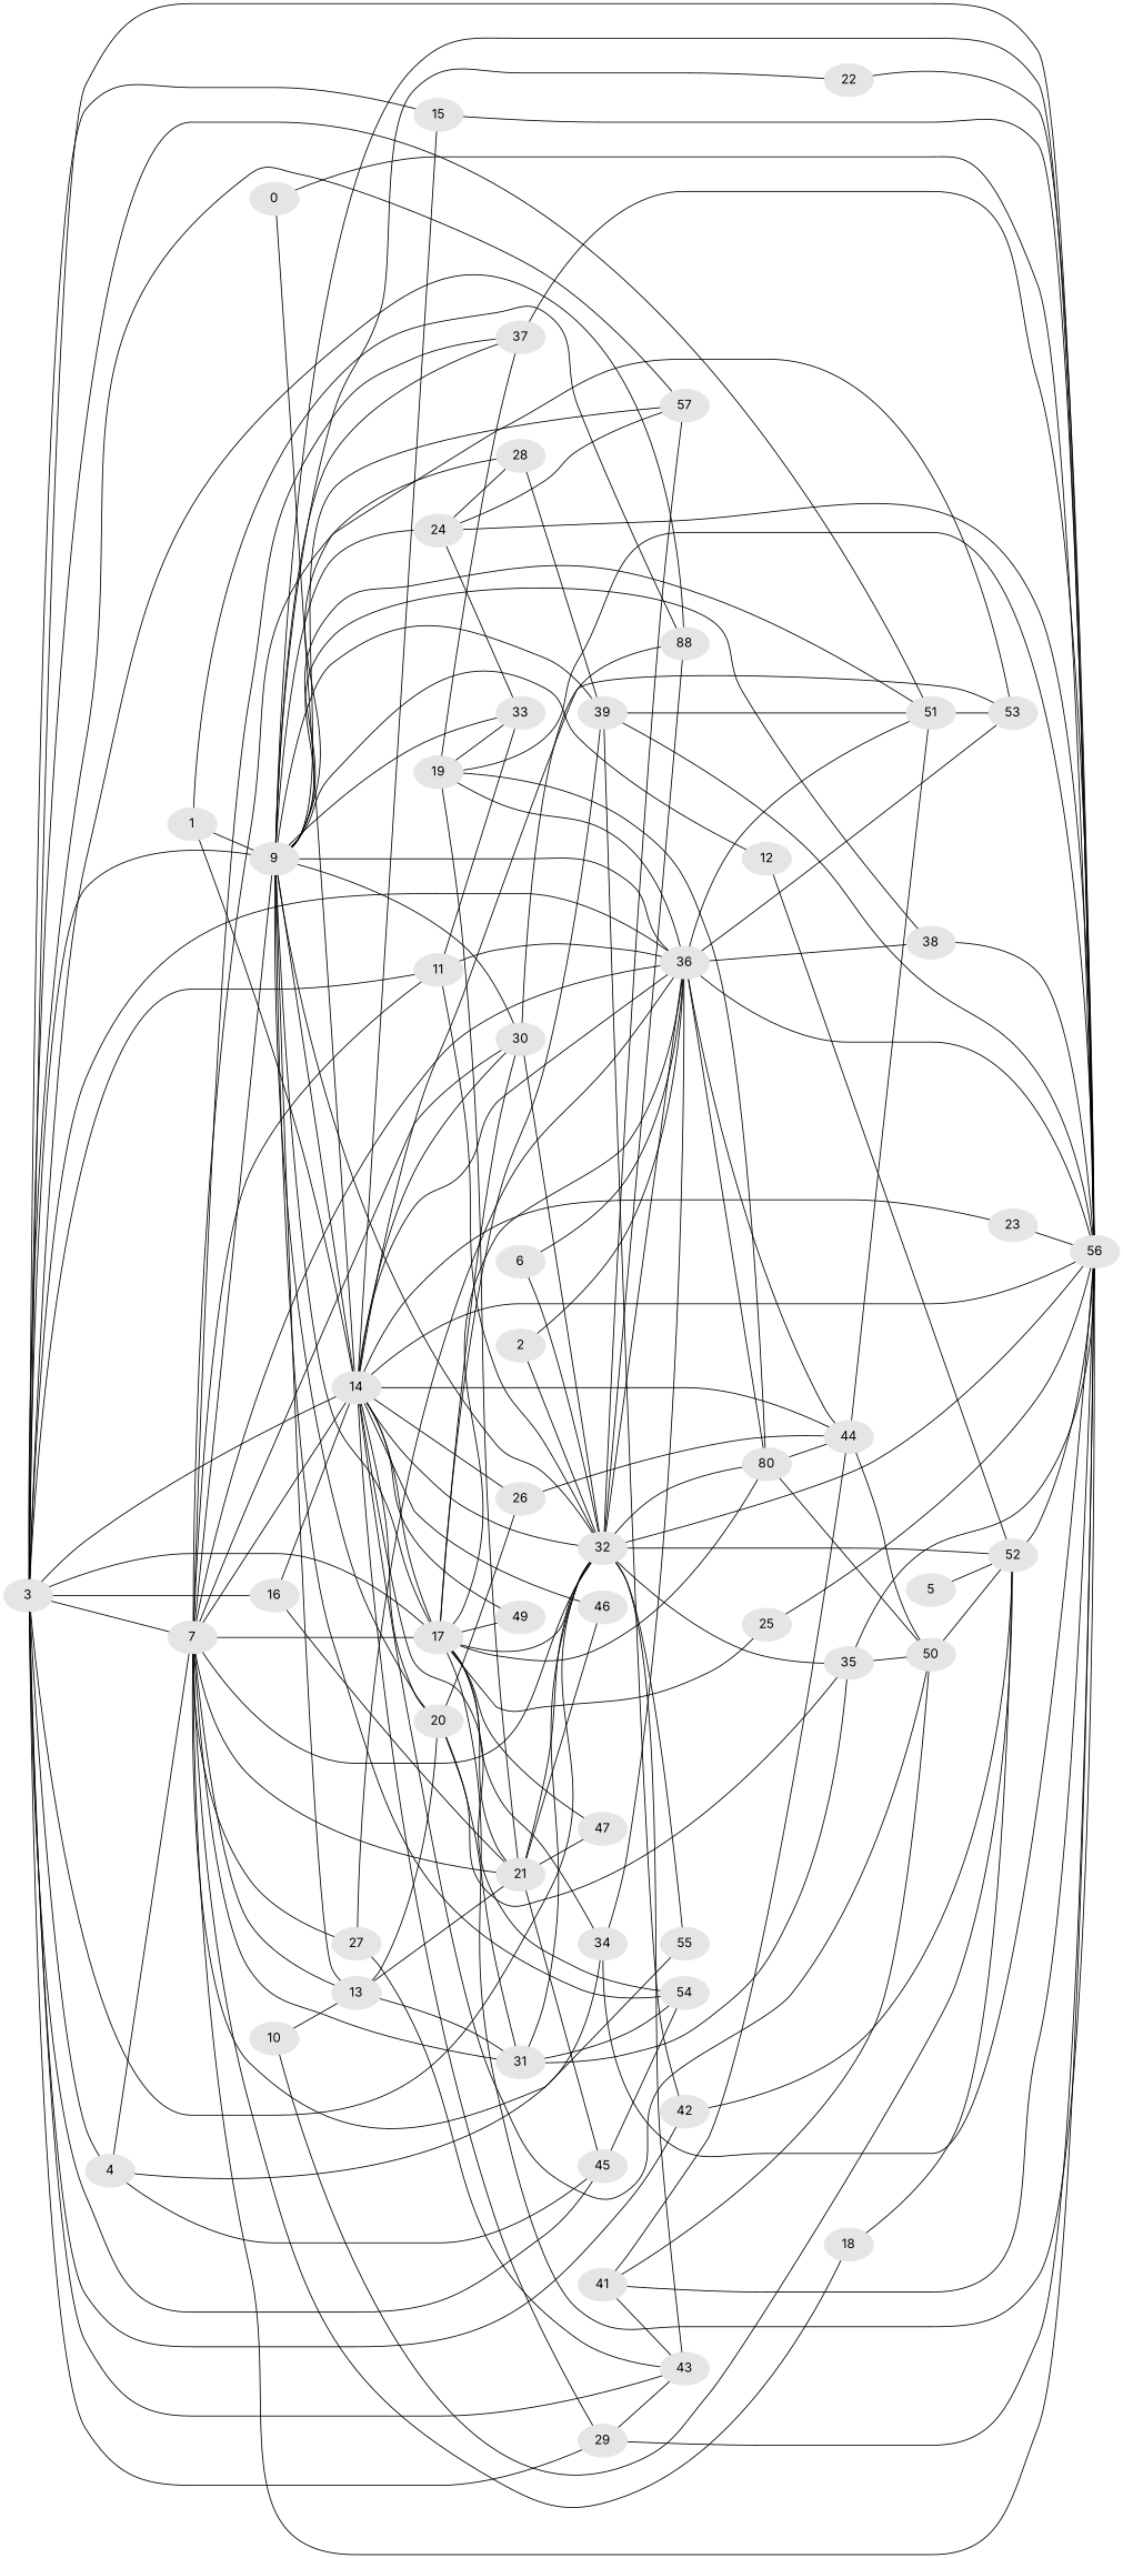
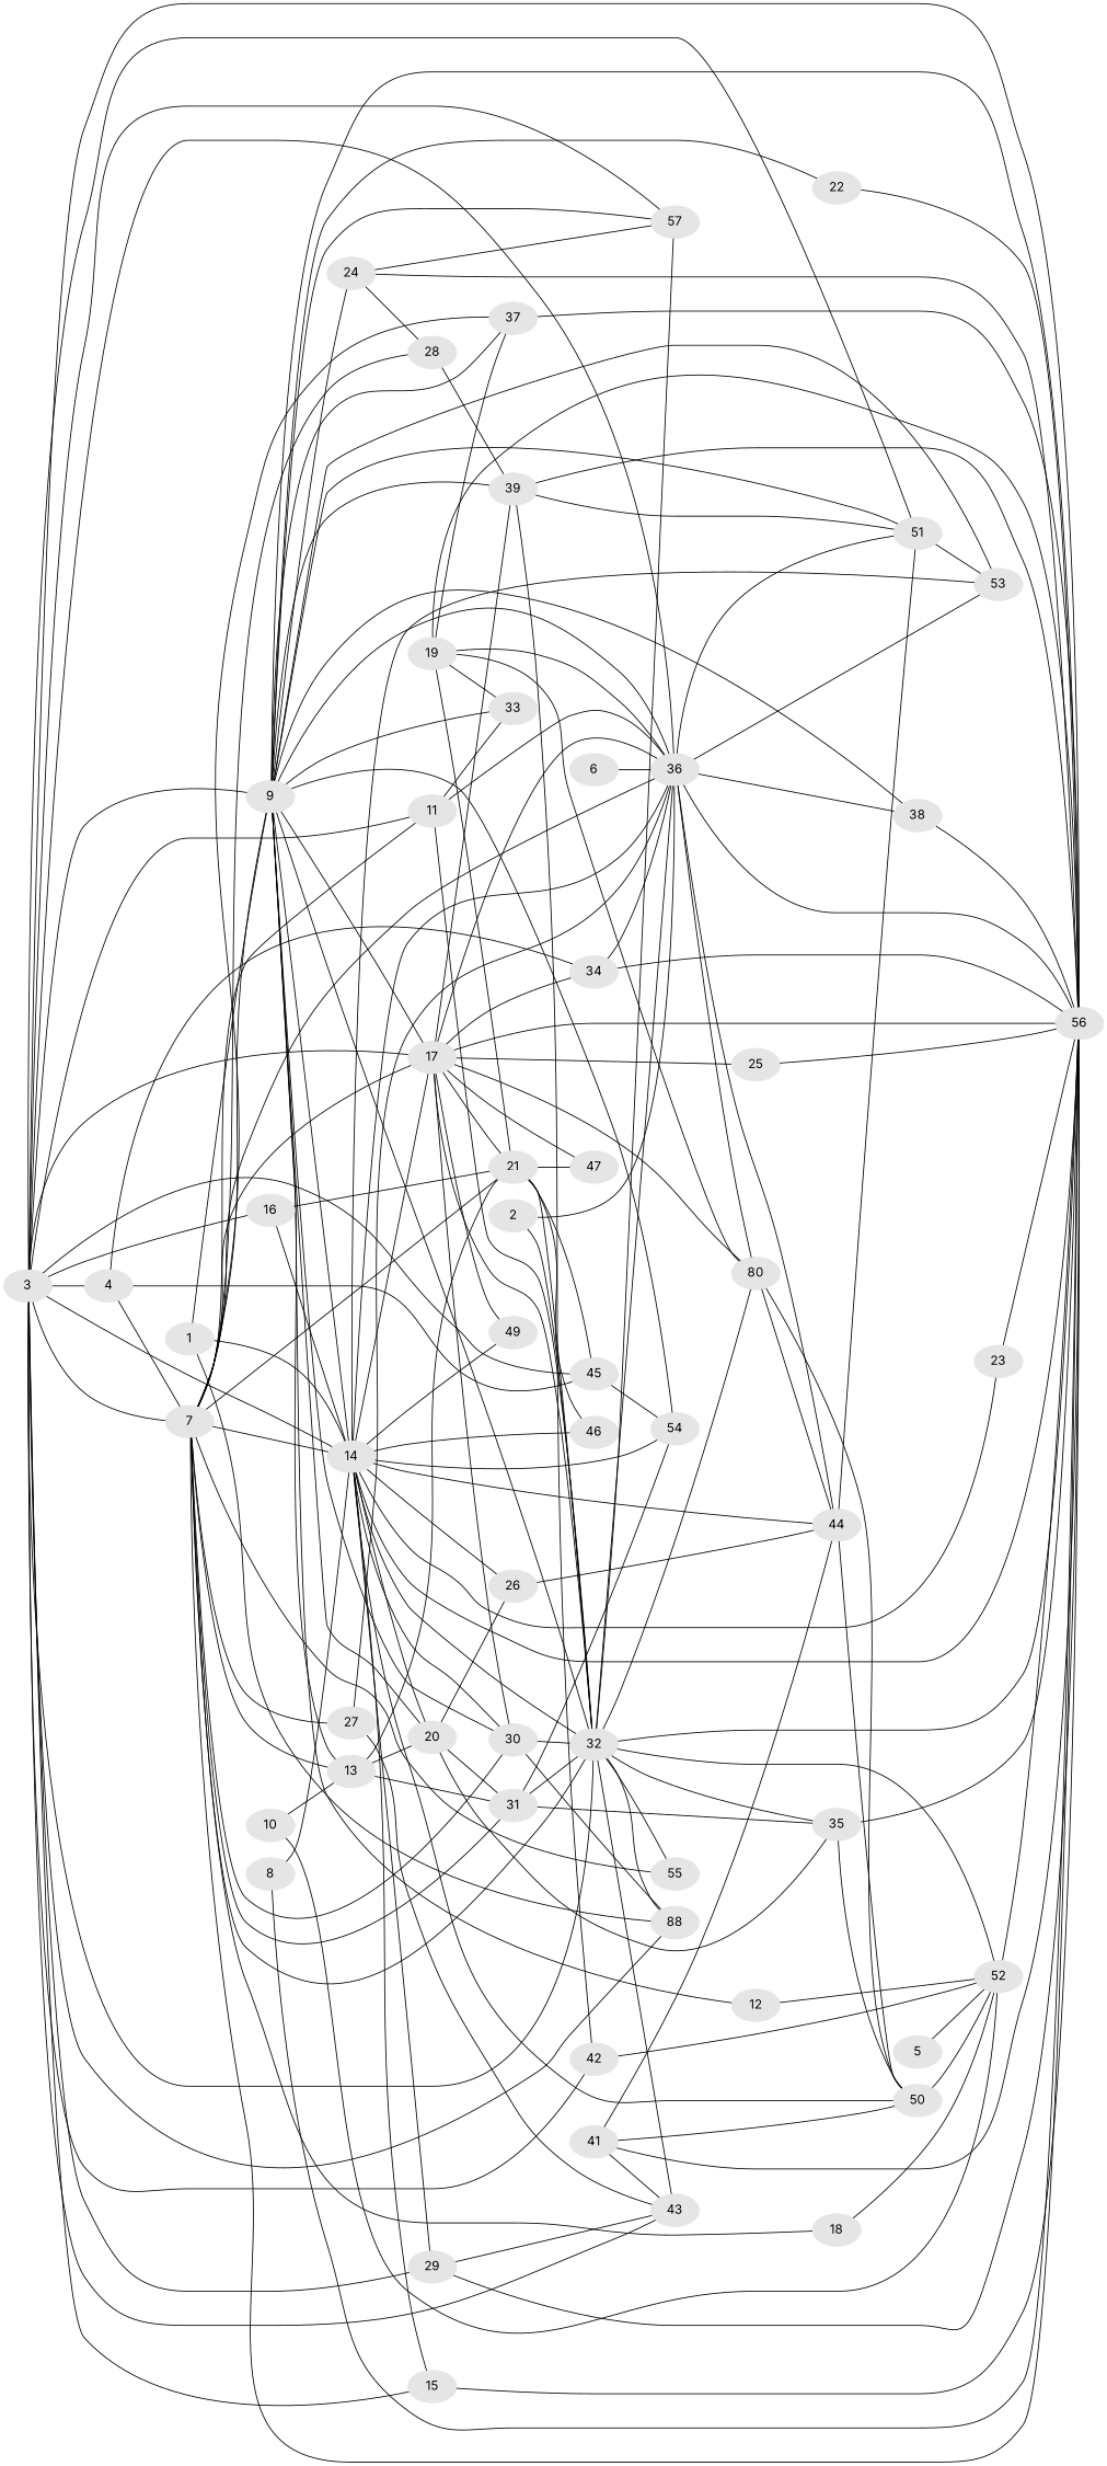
  graph {
    fontname=Inter
    rankdir=LR
    node [color=gray90 fontname=Inter style=filled]
    edge [fontname=Inter weight=1.0]
    1
    9
    14
    n4 [label=88]
    32
    36
    17
    51
    56
    57
    13
    30
    37
    12
    20
    22
    24
    33
    38
    39
    53
    54
    15
    29
    23
    26
    44
    46
    49
    50
    2
    43
    52
    55
    n35 [label=80]
    35
    3
    4
    7
    11
    16
    42
    45
    34
    18
    21
    27
    28
    31
    25
    47
    5
    6
-   8 [label=0]
+   8
    10
    19
    41
    1 -- 9
    1 -- 14
    1 -- n4
    9 -- 14 [weight=3.0]
    9 -- 32 [weight=3.0]
    9 -- 36 [weight=4.0]
    9 -- 17 [weight=3.0]
    9 -- 51
    9 -- 56 [weight=4.0]
    9 -- 57
    9 -- 13
    9 -- 30
    9 -- 37
    9 -- 12
    9 -- 20
    9 -- 22
    9 -- 24 [weight=2.0]
    9 -- 33
    9 -- 38
    9 -- 39
    9 -- 53
    9 -- 54
    14 -- 32
    14 -- 36
    14 -- 17
    14 -- 56 [weight=2.0]
    14 -- 30
    14 -- 20
    14 -- 53
    14 -- 54
    14 -- 15
    14 -- 29
    14 -- 23
    14 -- 26
    14 -- 44 [weight=2.0]
    14 -- 46
    14 -- 49
    14 -- 50
    32 -- n4
    32 -- 36
    32 -- 56
    32 -- 57
    32 -- 43
    32 -- 52 [weight=3.0]
    32 -- 55
    32 -- n35
    32 -- 35
    36 -- 51
    36 -- 56
    36 -- 38
    36 -- 53 [weight=2.0]
    36 -- 44
    36 -- n35
    17 -- 32
    17 -- 36
    17 -- 56 [weight=2.0]
    17 -- 30
    17 -- 39
    17 -- 49
    17 -- n35
    17 -- 34
    17 -- 21
    17 -- 25
    17 -- 47
    51 -- 53
    13 -- 20
    13 -- 21 [weight=2.0]
    13 -- 31
    30 -- n4
    30 -- 32
    37 -- 56
    12 -- 52
    20 -- 26
    20 -- 35
    20 -- 31
    22 -- 56
    24 -- 56
    24 -- 57
-   24 -- 33
    24 -- 28
    38 -- 56 [weight=2.0]
    39 -- 51
    39 -- 56
    39 -- 42
    15 -- 56
    29 -- 56
    29 -- 43
    23 -- 56
    26 -- 44
    44 -- 51
    44 -- 50
    50 -- 52
    2 -- 32
    2 -- 36
    52 -- 56 [weight=2.0]
    n35 -- 44
    n35 -- 50
    35 -- 56 [weight=2.0]
    35 -- 50
    3 -- 9 [weight=2.0]
    3 -- 14
    3 -- n4
    3 -- 32 [weight=2.0]
    3 -- 36
    3 -- 17
    3 -- 51
    3 -- 56
    3 -- 57
    3 -- 15
    3 -- 29
    3 -- 43
    3 -- 4
    3 -- 7 [weight=3.0]
    3 -- 11
    3 -- 16
    3 -- 42
    3 -- 45 [weight=2.0]
    4 -- 7
    4 -- 45
    4 -- 34
    7 -- 9 [weight=5.0]
    7 -- 14 [weight=2.0]
    7 -- 32 [weight=3.0]
    7 -- 36 [weight=2.0]
    7 -- 17 [weight=2.0]
    7 -- 56 [weight=2.0]
    7 -- 13
    7 -- 30
    7 -- 37
    7 -- 55 [weight=2.0]
    7 -- 11
    7 -- 18
    7 -- 21
    7 -- 27 [weight=2.0]
    7 -- 28
    7 -- 31 [weight=2.0]
    11 -- 32
    11 -- 36
    11 -- 33
    16 -- 14
    16 -- 21
    42 -- 52
    45 -- 54
    34 -- 36
    34 -- 56 [weight=2.0]
    18 -- 52
    21 -- 32
    21 -- 46
    21 -- 45
    21 -- 47
    27 -- 36
    27 -- 43
    28 -- 39 [weight=2.0]
    31 -- 32
    31 -- 54
    31 -- 35
    25 -- 56
    5 -- 52
-   6 -- 32
    6 -- 36
    8 -- 14
    8 -- 56
    10 -- 13
    10 -- 52
    19 -- 36
    19 -- 56
    19 -- 37
    19 -- 33
    19 -- n35
    19 -- 21
    41 -- 56
    41 -- 44
    41 -- 50
    41 -- 43
  }
